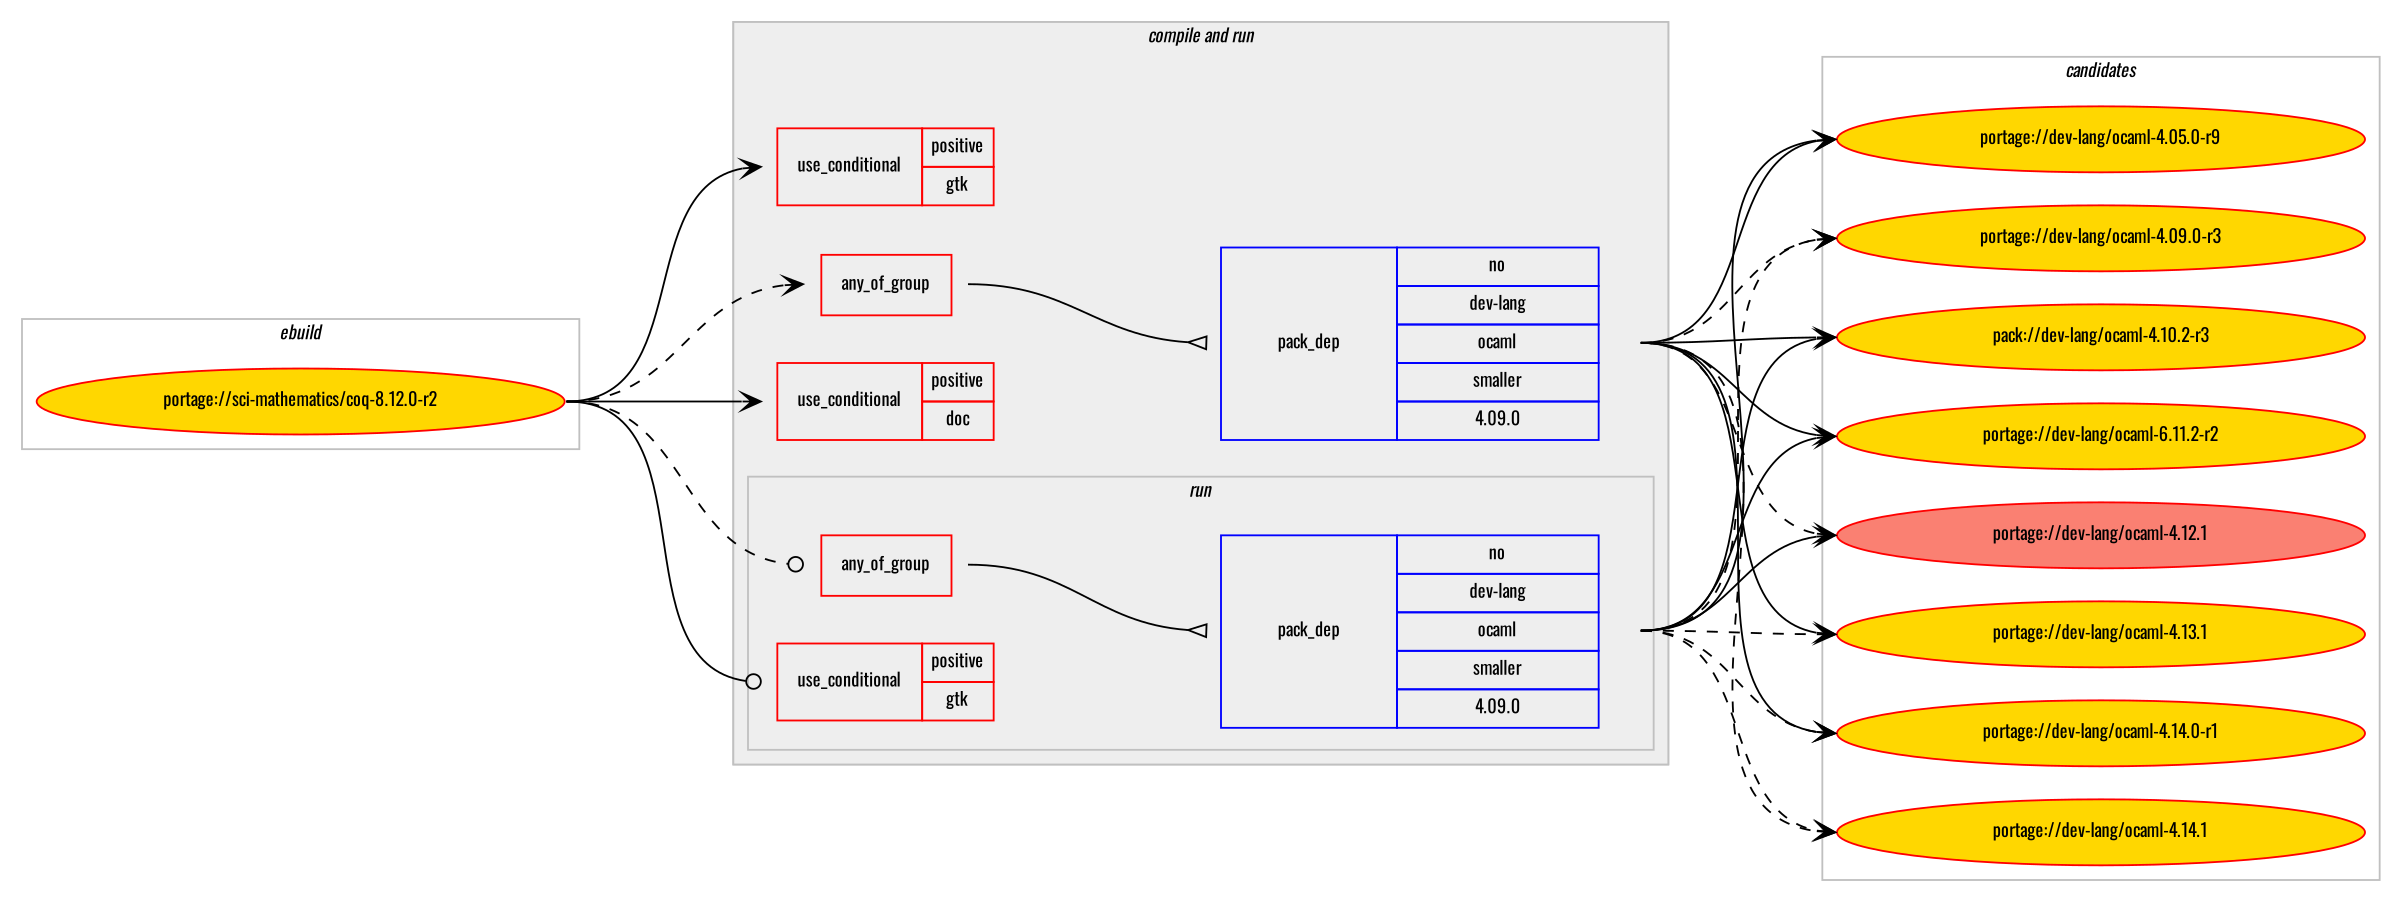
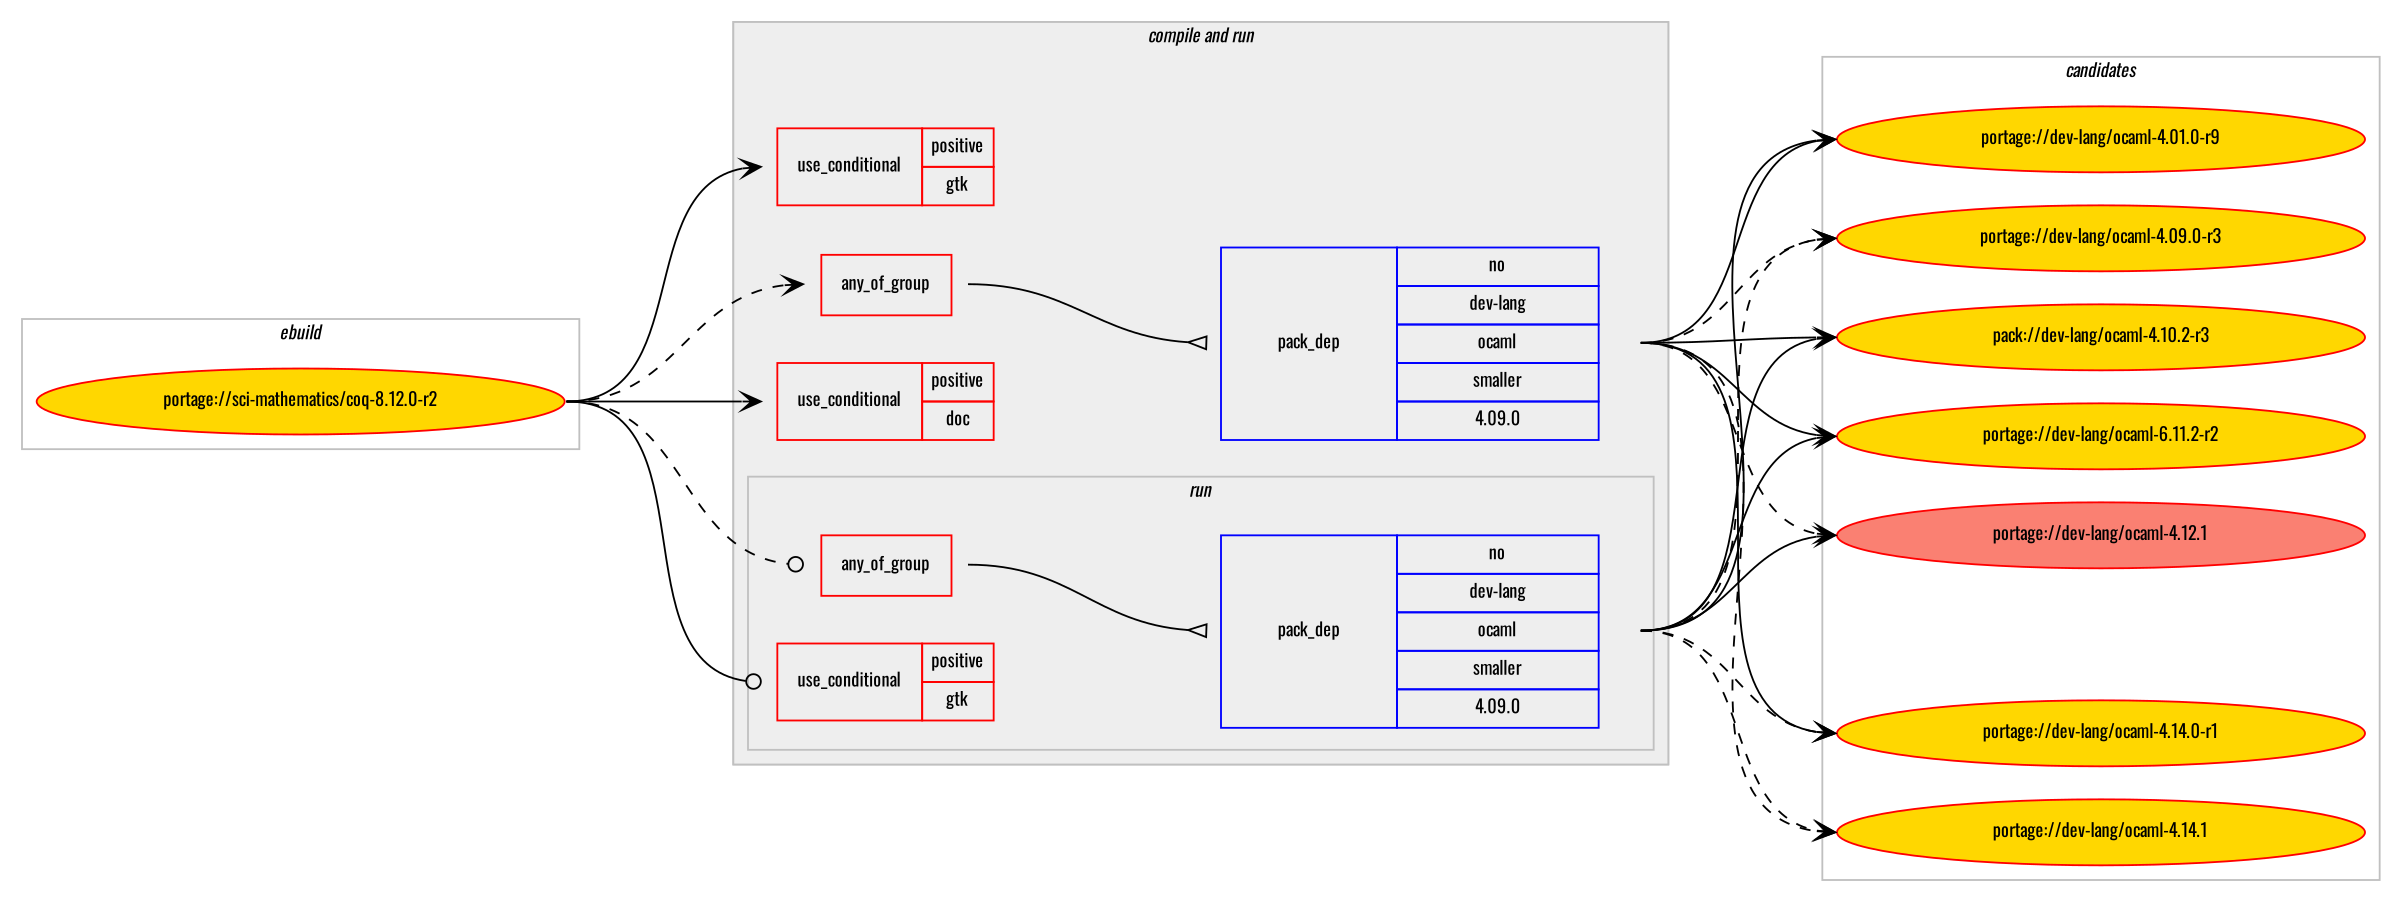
  digraph {
    compound=true
    concentrate=true
    fontname=Oswald
    fontsize=10
    newrank=true
    rankdir=LR
    ranksep=1.5
    node [color=red fillcolor=gold fontname=Oswald fontsize=10 style=filled]
    edge [arrowhead=vee fontname=Oswald headport=w style=solid tailport=e weight=100]
    n1 [label="portage://sci-mathematics/coq-8.12.0-r2" width=4]
    n2 [color=blue label=<<TABLE BORDER="0" CELLBORDER="1" CELLSPACING="0" CELLPADDING="4" WIDTH="220"><TR><TD ROWSPAN="6" CELLPADDING="30">pack_dep</TD></TR><TR><TD WIDTH="110">no</TD></TR><TR><TD>dev-lang</TD></TR><TR><TD>ocaml</TD></TR><TR><TD>smaller</TD></TR><TR><TD>4.09.0</TD></TR></TABLE>> shape=none fillcolor="" style=""]
    n3 [label=<<TABLE BORDER="0" CELLBORDER="1" CELLSPACING="0" CELLPADDING="4"><TR><TD CELLPADDING="10">any_of_group</TD></TR></TABLE>> shape=none fillcolor="" style=""]
    n4 [label=<<TABLE BORDER="0" CELLBORDER="1" CELLSPACING="0" CELLPADDING="4"><TR><TD ROWSPAN="3" CELLPADDING="10">use_conditional</TD></TR><TR><TD>positive</TD></TR><TR><TD>doc</TD></TR></TABLE>> shape=none fillcolor="" style=""]
    n5 [label=<<TABLE BORDER="0" CELLBORDER="1" CELLSPACING="0" CELLPADDING="4"><TR><TD ROWSPAN="3" CELLPADDING="10">use_conditional</TD></TR><TR><TD>positive</TD></TR><TR><TD>gtk</TD></TR></TABLE>> shape=none fillcolor="" style=""]
    n6 [color=blue label=<<TABLE BORDER="0" CELLBORDER="1" CELLSPACING="0" CELLPADDING="4" WIDTH="220"><TR><TD ROWSPAN="6" CELLPADDING="30">pack_dep</TD></TR><TR><TD WIDTH="110">no</TD></TR><TR><TD>dev-lang</TD></TR><TR><TD>ocaml</TD></TR><TR><TD>smaller</TD></TR><TR><TD>4.09.0</TD></TR></TABLE>> shape=none fillcolor="" style=""]
    n7 [label=<<TABLE BORDER="0" CELLBORDER="1" CELLSPACING="0" CELLPADDING="4"><TR><TD CELLPADDING="10">any_of_group</TD></TR></TABLE>> shape=none fillcolor="" style=""]
    n8 [label=<<TABLE BORDER="0" CELLBORDER="1" CELLSPACING="0" CELLPADDING="4"><TR><TD ROWSPAN="3" CELLPADDING="10">use_conditional</TD></TR><TR><TD>positive</TD></TR><TR><TD>gtk</TD></TR></TABLE>> shape=none fillcolor="" style=""]
-   n9 [label="portage://dev-lang/ocaml-4.05.0-r9" width=4]
+   n9 [label="portage://dev-lang/ocaml-4.01.0-r9" width=4]
    n10 [label="portage://dev-lang/ocaml-4.09.0-r3" width=4]
    n11 [label="pack://dev-lang/ocaml-4.10.2-r3" width=4]
    n12 [label="portage://dev-lang/ocaml-6.11.2-r2" width=4]
    n13 [fillcolor=salmon label="portage://dev-lang/ocaml-4.12.1" width=4]
-   n14 [label="portage://dev-lang/ocaml-4.13.1" width=4]
    n15 [label="portage://dev-lang/ocaml-4.14.0-r1" width=4]
    n16 [label="portage://dev-lang/ocaml-4.14.1" width=4]
    subgraph cluster_1 {
      color=gray
      label=<<i>ebuild</i>>
      rank=same
      n1
    }
    subgraph cluster_2 {
      color=gray
      label=<<i>dependencies</i>>
      subgraph cluster_3 {
        color=gray
        fillcolor="#eeeeee"
        label=<<i>compile</i>>
        style=filled
        subgraph sub_4 {
          color=gray
          fillcolor="#eeeeee"
          label=<<i>compile</i>>
          style=filled
          n4
        }
        subgraph sub_5 {
          color=gray
          fillcolor="#eeeeee"
          label=<<i>compile</i>>
          style=filled
          n3
          subgraph sub_6 {
            color=gray
            fillcolor="#eeeeee"
            label=<<i>compile</i>>
            style=filled
            n2
          }
        }
        subgraph sub_7 {
          color=gray
          fillcolor="#eeeeee"
          label=<<i>compile</i>>
          style=filled
          n5
        }
      }
      subgraph cluster_8 {
        color=gray
        fillcolor="#eeeeee"
        label=<<i>compile and run</i>>
        style=filled
      }
      subgraph cluster_9 {
        color=gray
        fillcolor="#eeeeee"
        label=<<i>run</i>>
        style=filled
        subgraph sub_10 {
          color=gray
          fillcolor="#eeeeee"
          label=<<i>run</i>>
          style=filled
          n7
          subgraph sub_11 {
            color=gray
            fillcolor="#eeeeee"
            label=<<i>run</i>>
            style=filled
            n6
          }
        }
        subgraph sub_12 {
          color=gray
          fillcolor="#eeeeee"
          label=<<i>run</i>>
          style=filled
          n8
        }
      }
    }
    subgraph cluster_13 {
      color=gray
      label=<<i>candidates</i>>
      rank=same
      subgraph sub_14 {
        color=black
        label=<<i>candidates</i>>
        nodesep=1
        rank=same
        n9
        n10
        n11
        n12
        n13
-       n14
        n15
        n16
      }
      subgraph sub_15 {
        color=black
        label=<<i>candidates</i>>
        nodesep=1
        rank=same
        n9
        n10
        n11
        n12
        n13
-       n14
        n15
        n16
      }
    }
    n1 -> n3 [style=dashed weight=20]
    n1 -> n4 [weight=20]
    n1 -> n5 [weight=20]
    n1 -> n7 [arrowhead=odot style=dashed weight=20]
    n1 -> n8 [arrowhead=odot weight=20]
    n2 -> n9
    n2 -> n10 [style=dashed]
    n2 -> n11
    n2 -> n12
    n2 -> n13 [style=dashed]
-   n2 -> n14
    n2 -> n15
    n2 -> n16 [style=dashed]
    n3 -> n2 [arrowhead=oinv weight=20]
    n6 -> n9
    n6 -> n10 [style=dashed]
    n6 -> n11
    n6 -> n12
    n6 -> n13
-   n6 -> n14 [style=dashed]
    n6 -> n15 [style=dashed]
    n6 -> n16 [style=dashed]
    n7 -> n6 [arrowhead=oinv weight=20]
  }
